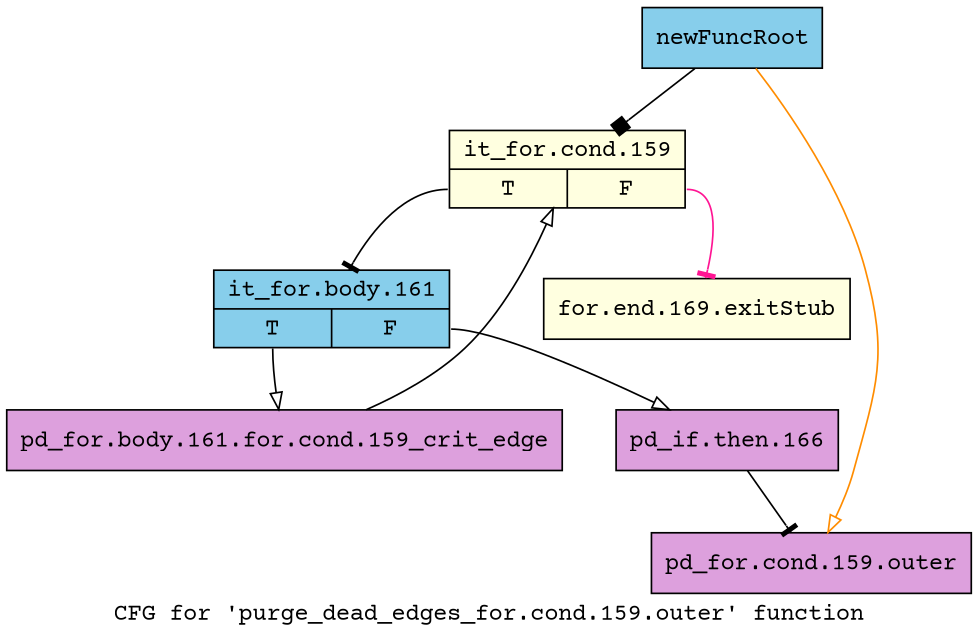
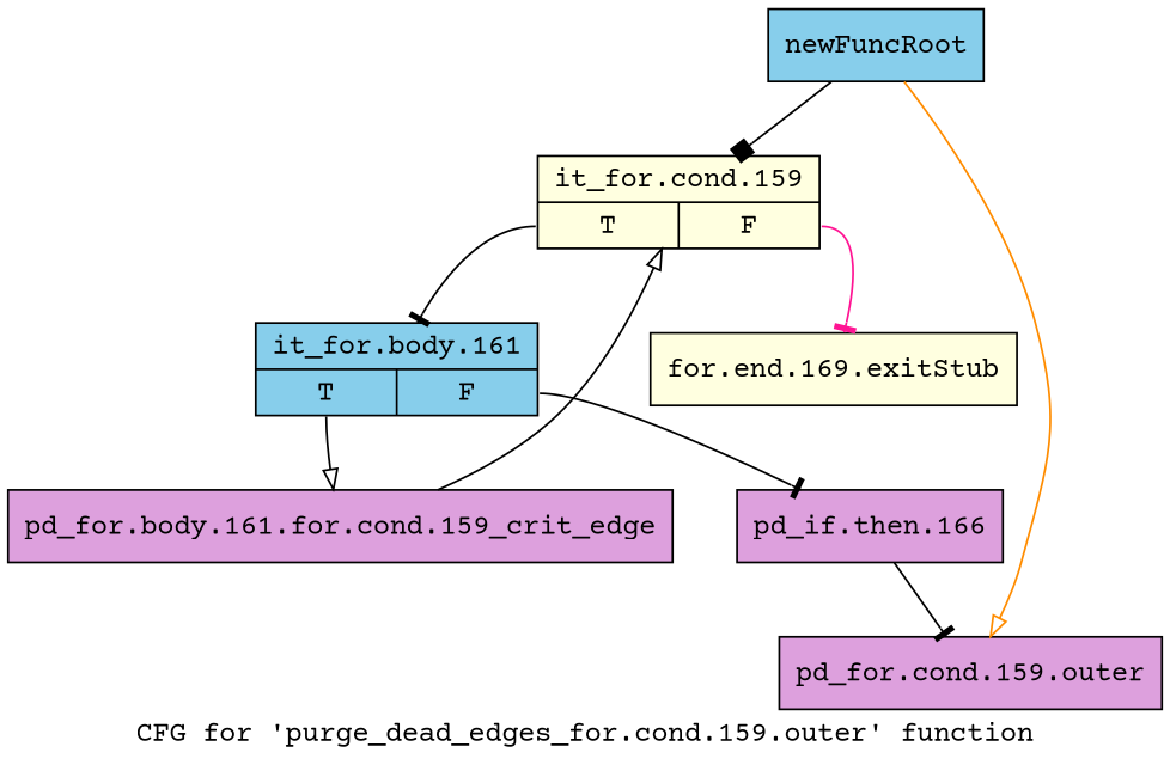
  digraph {
    fontname="Courier Prime"
    label="CFG for 'purge_dead_edges_for.cond.159.outer' function"
    node [fillcolor=plum fontname="Courier Prime" shape=record style=filled]
    edge [arrowhead=tee color=black fontname="Courier Prime"]
    n1 [fillcolor=skyblue label="{newFuncRoot}"]
    n2 [label="{pd_for.cond.159.outer}"]
    n3 [fillcolor=lightyellow label="{it_for.cond.159|{<s0>T|<s1>F}}"]
    n4 [fillcolor=lightyellow label="{for.end.169.exitStub}"]
    n5 [fillcolor=skyblue label="{it_for.body.161|{<s0>T|<s1>F}}"]
    n6 [label="{pd_for.body.161.for.cond.159_crit_edge}"]
    n7 [label="{pd_if.then.166}"]
    n1 -> n2 [arrowhead=onormal color=darkorange]
    n1 -> n3 [arrowhead=box]
    n3 -> n4 [color=deeppink tailport=s1]
    n3 -> n5 [tailport=s0]
    n5 -> n6 [arrowhead=onormal tailport=s0]
-   n5 -> n7 [arrowhead=onormal tailport=s1]
+   n5 -> n7 [tailport=s1]
    n6 -> n3 [arrowhead=onormal]
    n7 -> n2
  }
